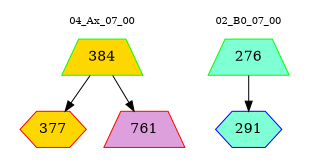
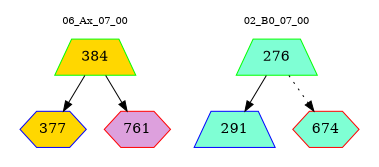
  digraph {
    node [color=green fillcolor=aquamarine shape=trapezium style=filled]
    edge [color=black style=solid]
    n1 [fillcolor=gold label=384]
-   n2 [color=red fillcolor=gold label=377 shape=hexagon]
-   n3 [color=red fillcolor=plum label=761]
+   n2 [color=blue fillcolor=gold label=377 shape=hexagon]
+   n3 [color=red fillcolor=plum label=761 shape=hexagon]
    n4 [label=276]
-   n5 [color=blue label=291 shape=hexagon]
+   n5 [color=blue label=291]
+   n6 [color=red label=674 shape=hexagon]
    subgraph cluster_1 {
      color=white
      fontsize=10
-     label="04_Ax_07_00"
+     label="06_Ax_07_00"
      n1
      n2
      n3
    }
    subgraph cluster_2 {
      color=white
      fontsize=10
      label="02_B0_07_00"
      n4
      n5
+     n6
    }
    n1 -> n2
    n1 -> n3
    n4 -> n5
+   n4 -> n6 [style=dotted]
  }
